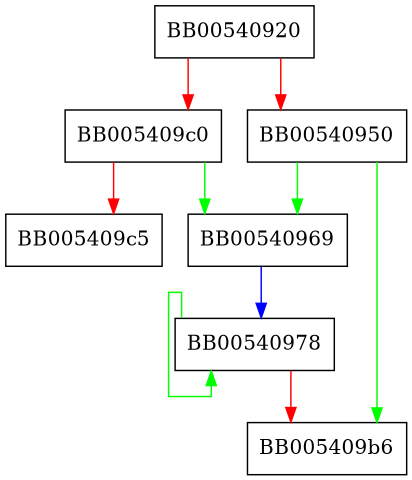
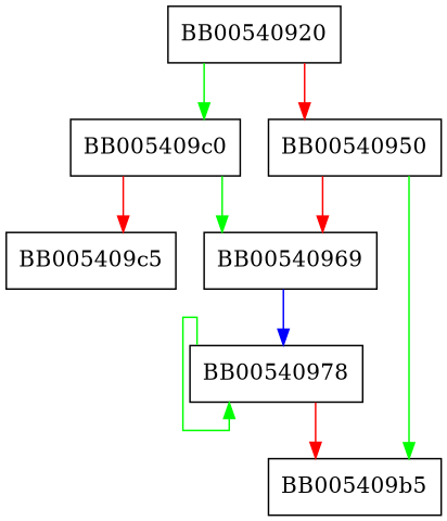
  digraph {
    splines=ortho
    node [shape=box]
    edge [color=green]
    BB00540920
    BB005409c0
    BB00540950
    BB005409c5
    BB00540969
-   BB005409b6
+   BB005409b6 [label=BB005409b5]
    BB00540978
-   BB00540920 -> BB005409c0 [color=red]
+   BB00540920 -> BB005409c0
    BB00540920 -> BB00540950 [color=red]
    BB005409c0 -> BB005409c5 [color=red]
    BB005409c0 -> BB00540969
-   BB00540950 -> BB00540969
+   BB00540950 -> BB00540969 [color=red]
    BB00540950 -> BB005409b6
    BB00540969 -> BB00540978 [color=blue]
    BB00540978 -> BB005409b6 [color=red]
    BB00540978 -> BB00540978
  }
